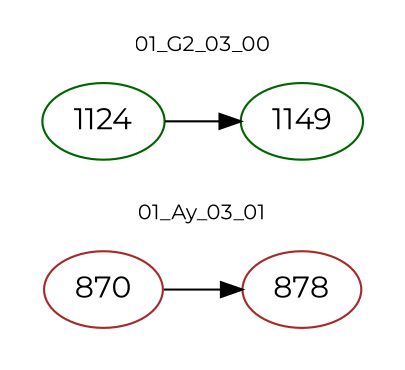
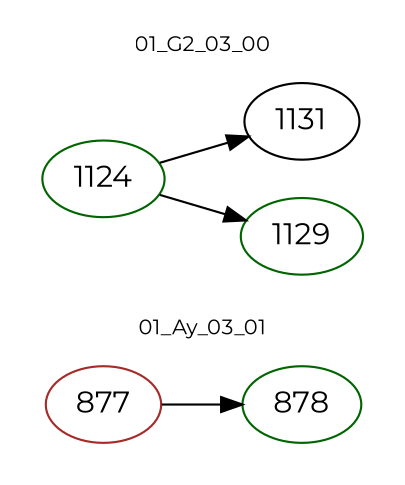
  digraph {
    fontname=Montserrat
    rankdir=LR
    node [color=brown fontname=Montserrat]
    edge [color=black fontname=Montserrat]
-   n1 [label=870]
-   n2 [label=878]
+   n1 [label=877]
+   n2 [color=darkgreen label=878]
    n3 [color=darkgreen label=1124]
-   n4 [color=darkgreen label=1149]
+   n4 [color=darkgreen label=1129]
+   n5 [color=black label=1131]
    subgraph cluster_1 {
      color=white
      fontsize=10
      label="01_Ay_03_01"
      n1
      n2
    }
    subgraph cluster_2 {
      color=white
      fontsize=10
      label="01_G2_03_00"
      n3
      n4
+     n5
    }
    n1 -> n2
    n3 -> n4
+   n3 -> n5
  }
